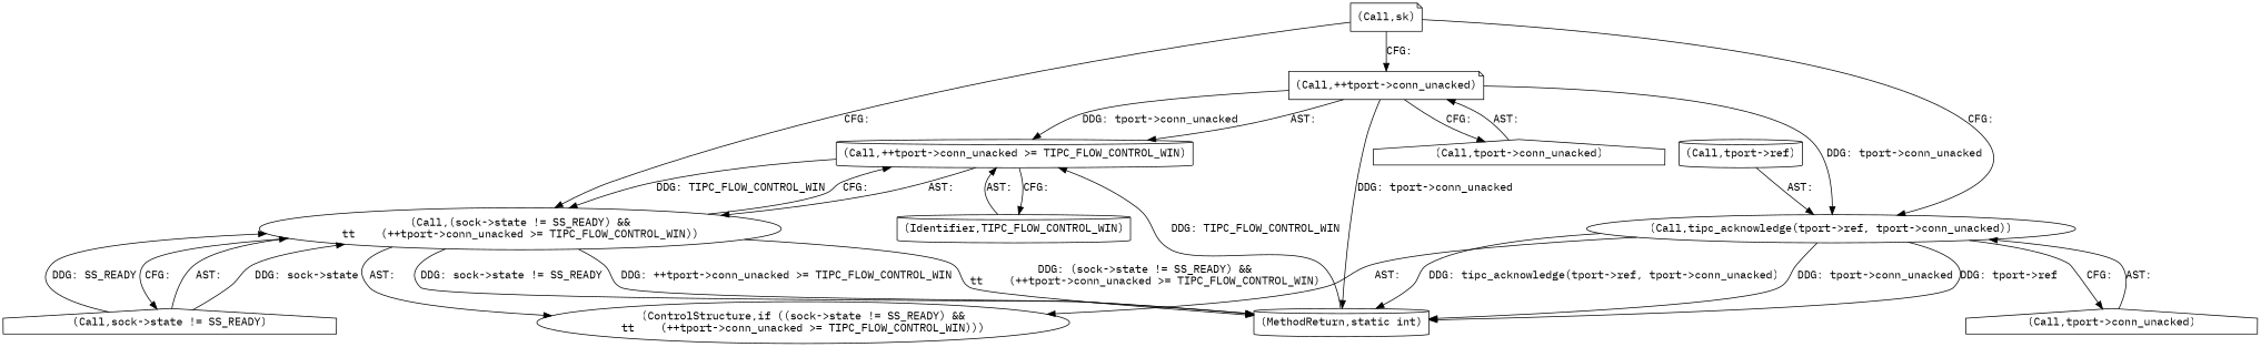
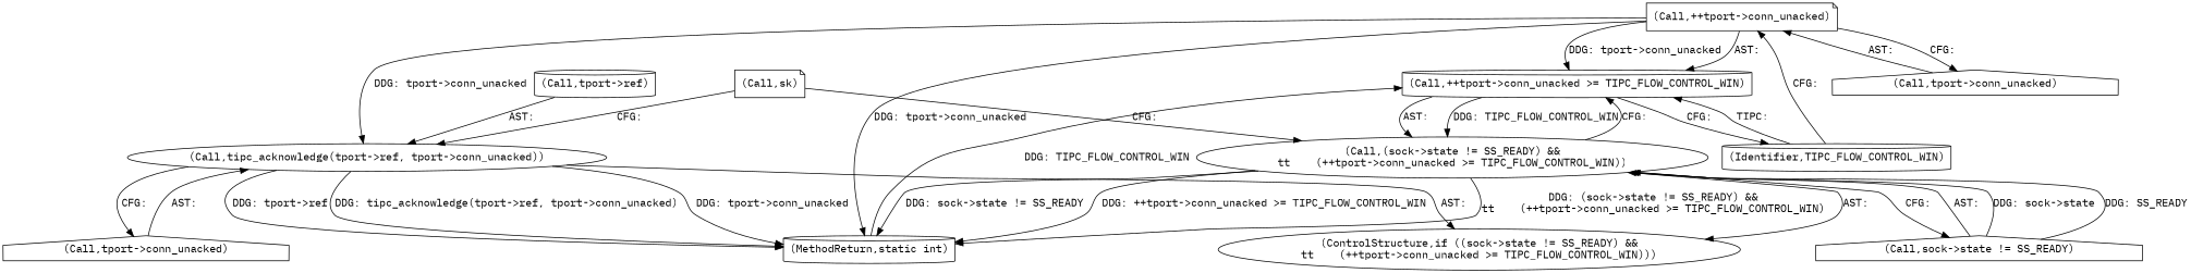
  digraph {
    fontname="IBM Plex Mono"
    node [fontname="IBM Plex Mono" shape=cylinder]
    edge [fontname="IBM Plex Mono"]
    n1 [label="(Call,++tport->conn_unacked)" shape=note]
    n2 [label="(Call,++tport->conn_unacked >= TIPC_FLOW_CONTROL_WIN)"]
    n3 [label="(Call,tipc_acknowledge(tport->ref, tport->conn_unacked))" shape=ellipse]
    n4 [label="(MethodReturn,static int)"]
    n5 [label="(Call,tport->conn_unacked)" shape=house]
    n6 [label="(Call,(sock->state != SS_READY) &&\n\t\t    (++tport->conn_unacked >= TIPC_FLOW_CONTROL_WIN))" shape=ellipse]
    n7 [label="(Identifier,TIPC_FLOW_CONTROL_WIN)"]
    n8 [label="(ControlStructure,if ((sock->state != SS_READY) &&\n\t\t    (++tport->conn_unacked >= TIPC_FLOW_CONTROL_WIN)))" shape=ellipse]
    n9 [label="(Call,tport->conn_unacked)" shape=house]
    n10 [label="(Call,sock->state != SS_READY)" shape=house]
    n11 [label="(Call,sk)" shape=note]
    n12 [label="(Call,tport->ref)"]
    n1 -> n2 [label="AST: "]
    n1 -> n2 [label="DDG: tport->conn_unacked"]
    n1 -> n3 [label="DDG: tport->conn_unacked"]
    n1 -> n4 [label="DDG: tport->conn_unacked"]
    n1 -> n5 [label="CFG: "]
    n2 -> n6 [label="AST: "]
    n2 -> n6 [label="DDG: TIPC_FLOW_CONTROL_WIN"]
    n2 -> n7 [label="CFG: "]
    n3 -> n4 [label="DDG: tipc_acknowledge(tport->ref, tport->conn_unacked)"]
    n3 -> n4 [label="DDG: tport->conn_unacked"]
    n3 -> n4 [label="DDG: tport->ref"]
    n3 -> n8 [label="AST: "]
    n3 -> n9 [label="CFG: "]
    n4 -> n2 [label="DDG: TIPC_FLOW_CONTROL_WIN"]
    n5 -> n1 [label="AST: "]
    n6 -> n2 [label="CFG: "]
    n6 -> n4 [label="DDG: sock->state != SS_READY"]
    n6 -> n4 [label="DDG: ++tport->conn_unacked >= TIPC_FLOW_CONTROL_WIN"]
    n6 -> n4 [label="DDG: (sock->state != SS_READY) &&\n\t\t    (++tport->conn_unacked >= TIPC_FLOW_CONTROL_WIN)"]
    n6 -> n8 [label="AST: "]
    n6 -> n10 [label="CFG: "]
-   n11 -> n1 [label="CFG: "]
-   n7 -> n2 [label="AST: "]
+   n7 -> n1 [label="CFG: "]
+   n7 -> n2 [label="TIPC: "]
    n9 -> n3 [label="AST: "]
    n10 -> n6 [label="AST: "]
    n10 -> n6 [label="DDG: sock->state"]
    n10 -> n6 [label="DDG: SS_READY"]
    n11 -> n3 [label="CFG: "]
    n11 -> n6 [label="CFG: "]
    n12 -> n3 [label="AST: "]
  }
